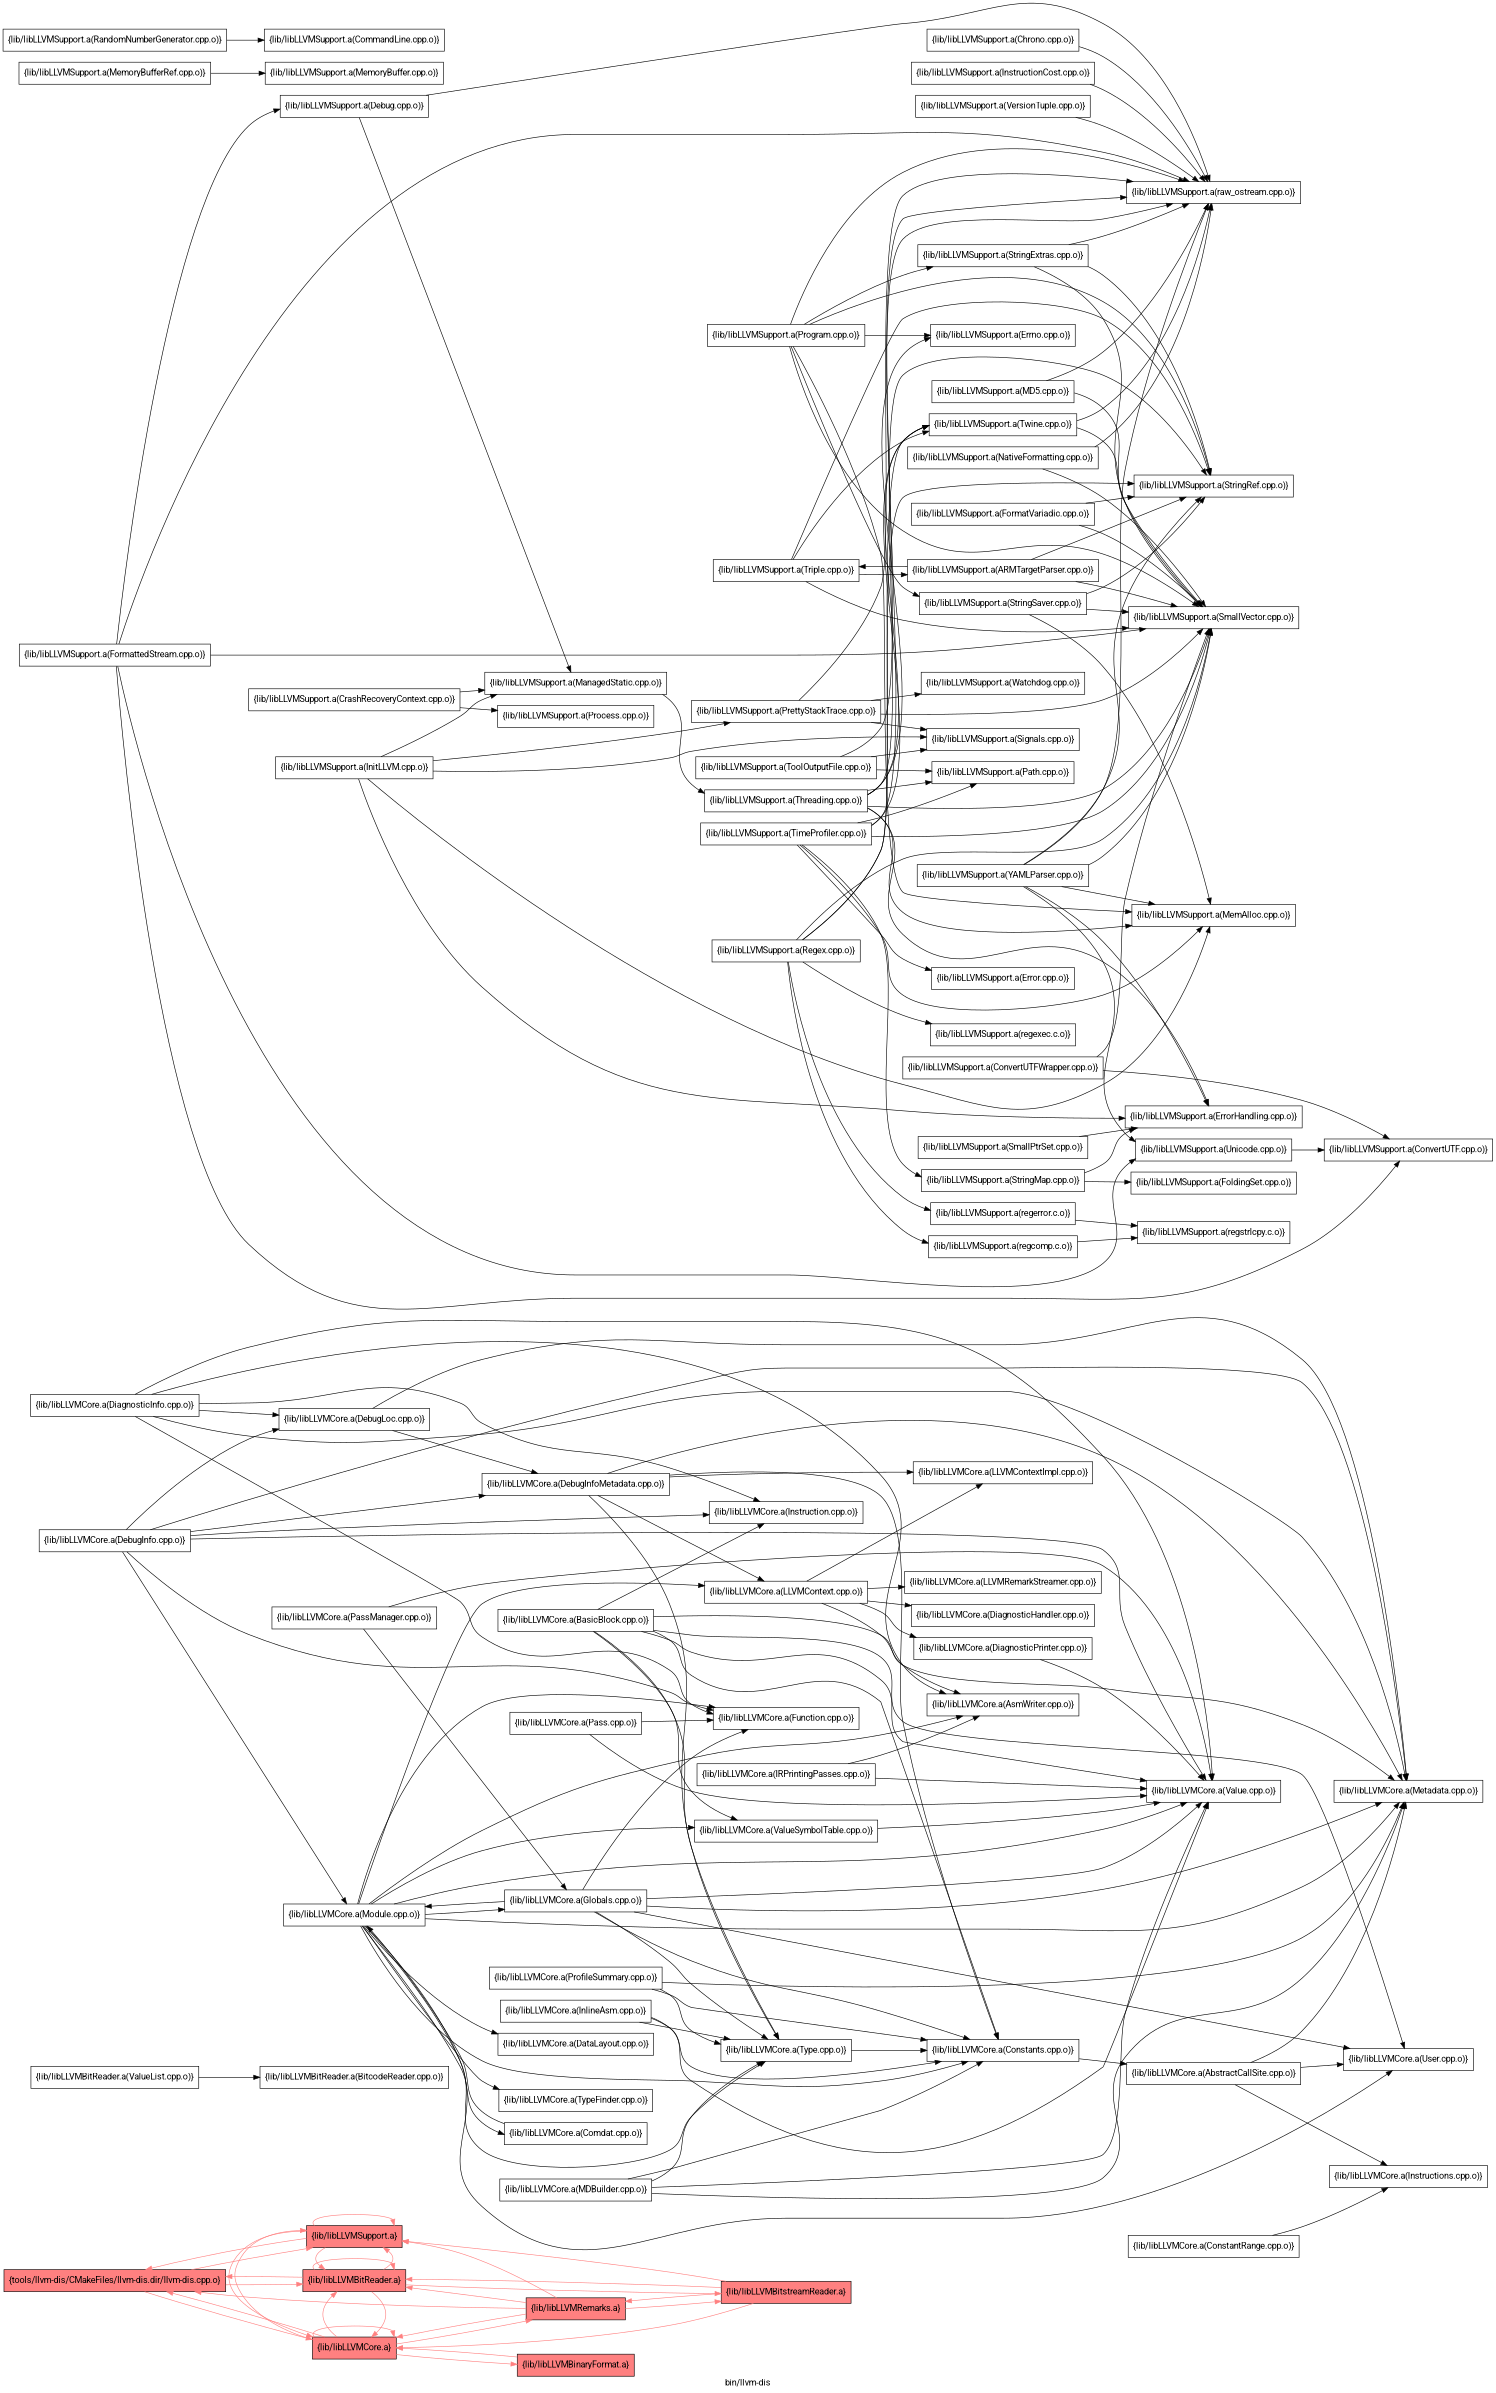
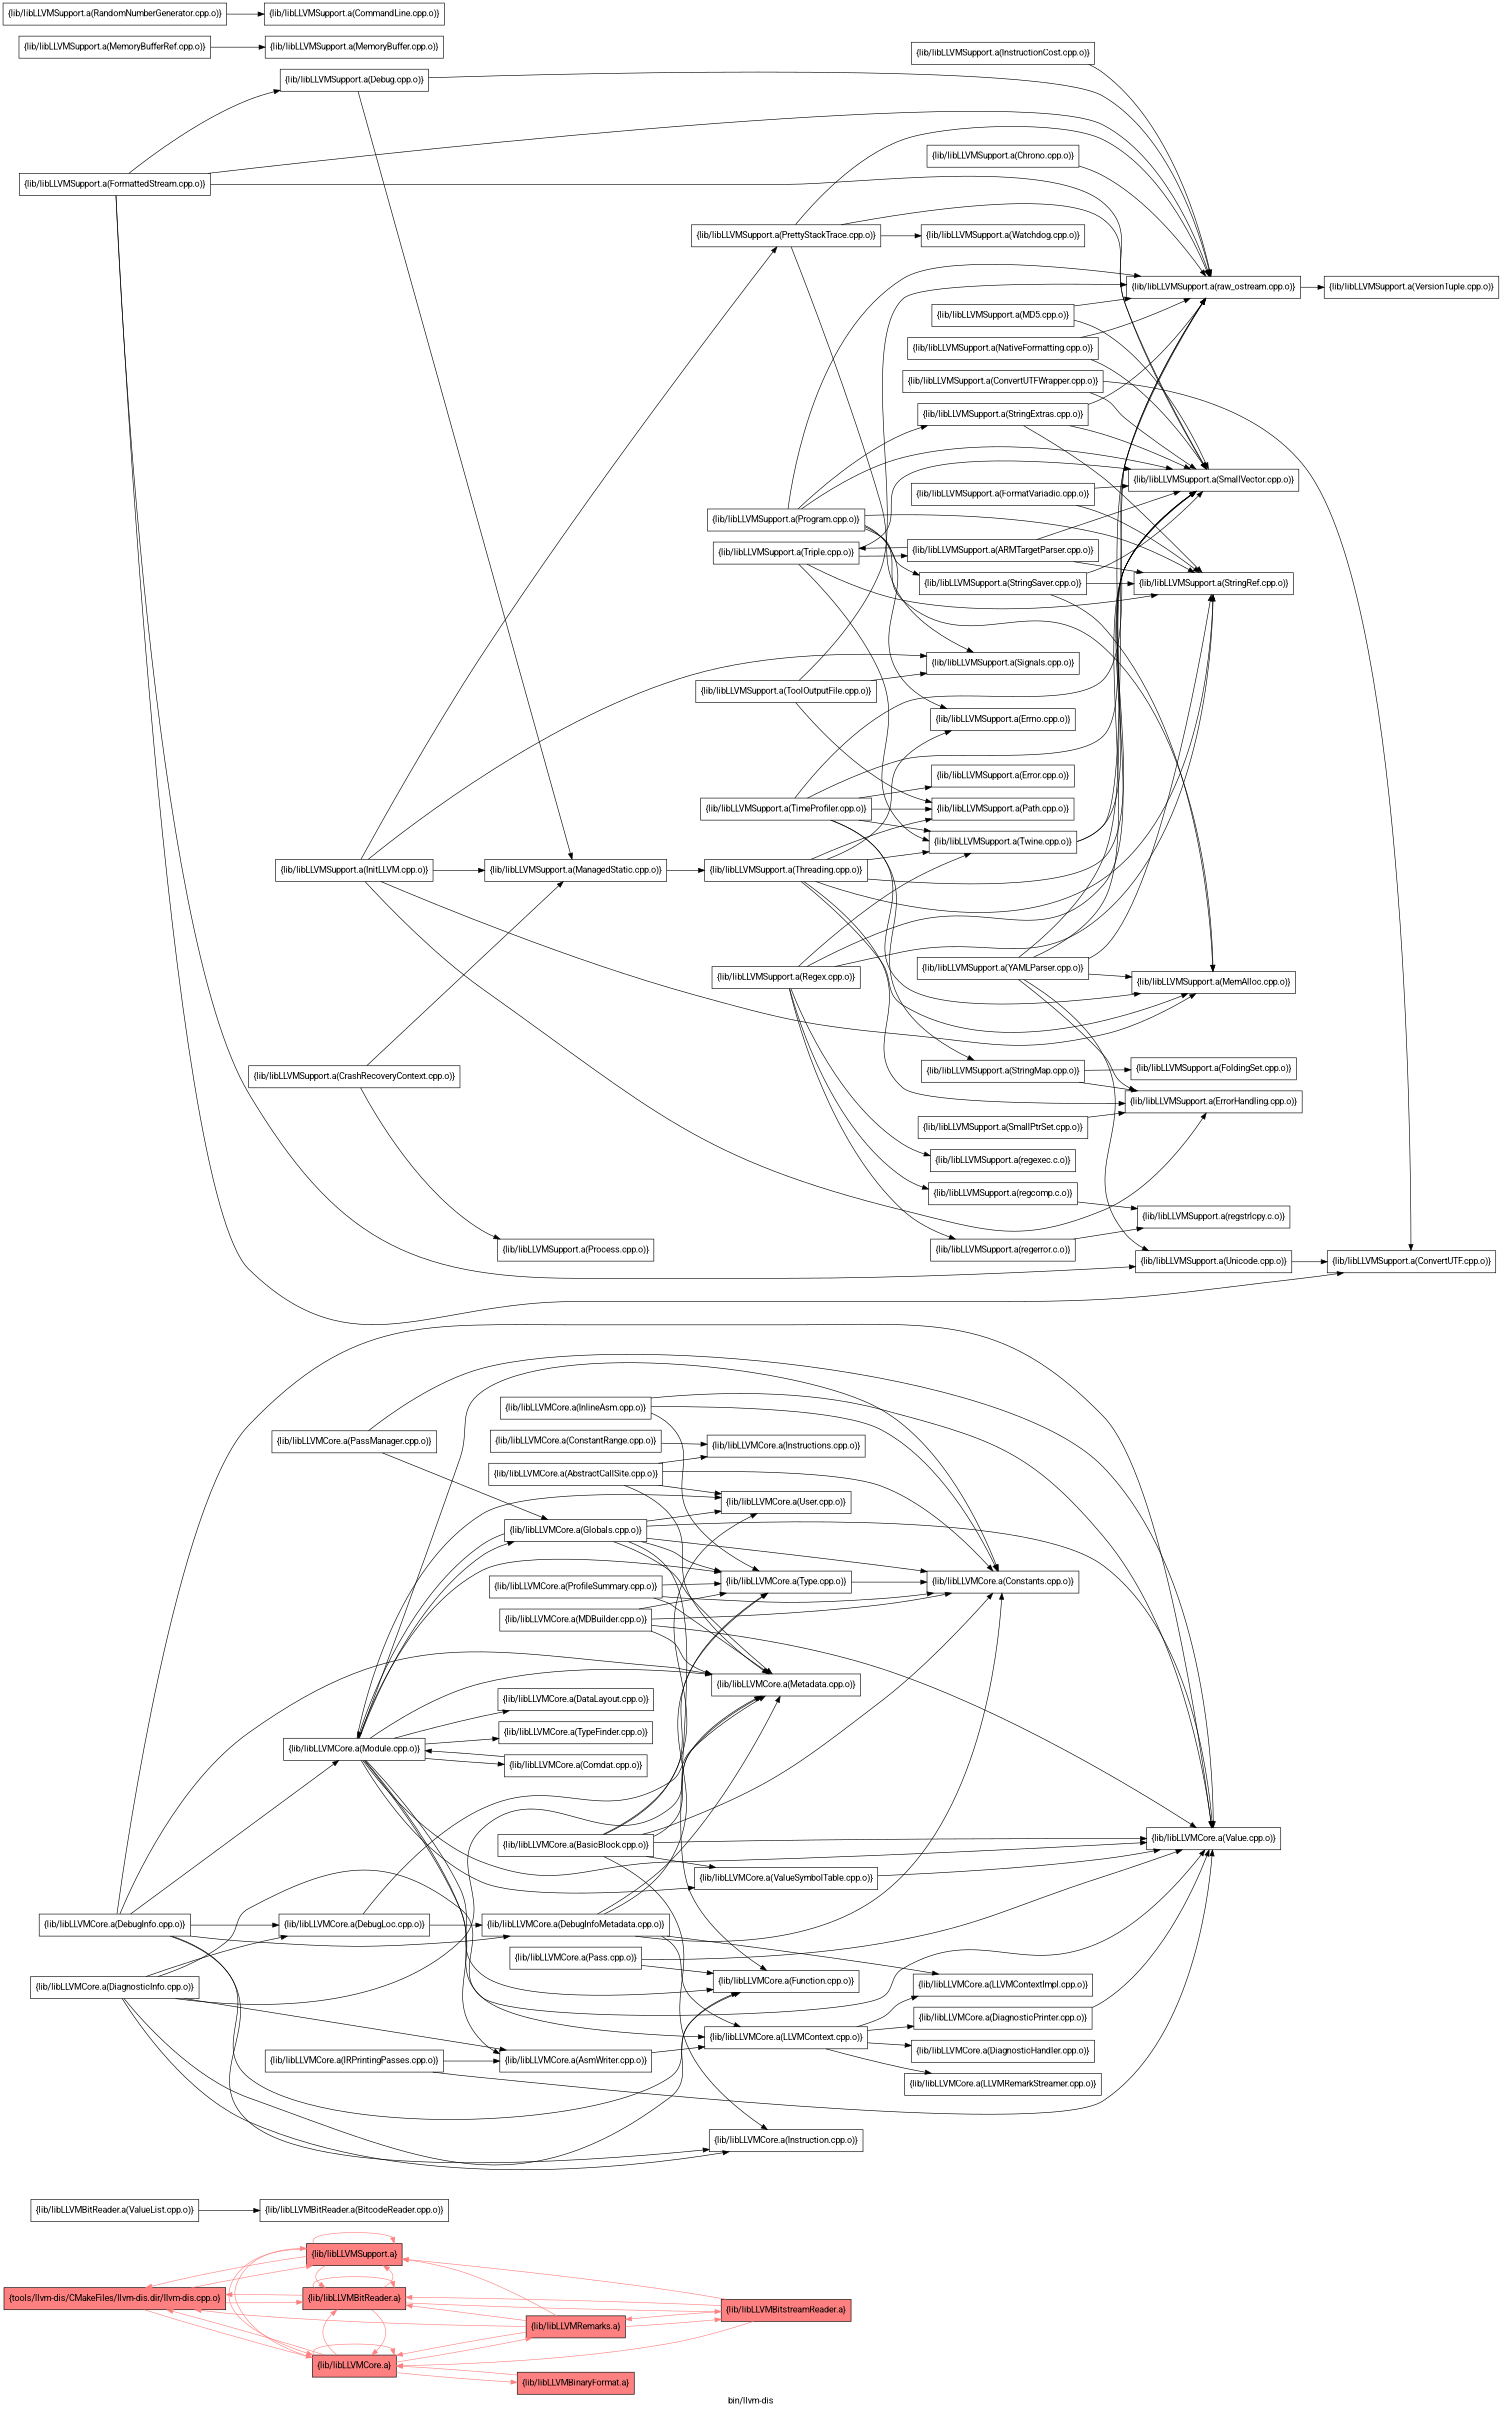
  digraph {
    fontname=Roboto
    label="bin/llvm-dis"
    rankdir=LR
    node [fontname=Roboto group=0 shape=box]
    edge [fontname=Roboto]
    n1 [fillcolor="1.000000 0.5 1" group=1 label="{tools/llvm-dis/CMakeFiles/llvm-dis.dir/llvm-dis.cpp.o}" style=filled]
    n2 [fillcolor="1.000000 0.5 1" group=1 label="{lib/libLLVMBitReader.a}" style=filled]
    n3 [fillcolor="1.000000 0.5 1" group=1 label="{lib/libLLVMCore.a}" style=filled]
    n4 [fillcolor="1.000000 0.5 1" group=1 label="{lib/libLLVMSupport.a}" style=filled]
    n5 [fillcolor="1.000000 0.5 1" group=1 label="{lib/libLLVMBitstreamReader.a}" style=filled]
    n6 [fillcolor="1.000000 0.5 1" group=1 label="{lib/libLLVMBinaryFormat.a}" style=filled]
    n7 [fillcolor="1.000000 0.5 1" group=1 label="{lib/libLLVMRemarks.a}" style=filled]
    n8 [label="{lib/libLLVMBitReader.a(ValueList.cpp.o)}"]
    n9 [label="{lib/libLLVMBitReader.a(BitcodeReader.cpp.o)}"]
    n10 [label="{lib/libLLVMCore.a(BasicBlock.cpp.o)}"]
    n11 [label="{lib/libLLVMCore.a(Constants.cpp.o)}"]
    n12 [label="{lib/libLLVMCore.a(Metadata.cpp.o)}"]
    n13 [label="{lib/libLLVMCore.a(Instruction.cpp.o)}"]
    n14 [label="{lib/libLLVMCore.a(Type.cpp.o)}"]
    n15 [label="{lib/libLLVMCore.a(User.cpp.o)}"]
    n16 [label="{lib/libLLVMCore.a(Value.cpp.o)}"]
    n17 [label="{lib/libLLVMCore.a(ValueSymbolTable.cpp.o)}"]
    n18 [label="{lib/libLLVMCore.a(Comdat.cpp.o)}"]
    n19 [label="{lib/libLLVMCore.a(Module.cpp.o)}"]
    n20 [label="{lib/libLLVMCore.a(AsmWriter.cpp.o)}"]
    n21 [label="{lib/libLLVMCore.a(DataLayout.cpp.o)}"]
    n22 [label="{lib/libLLVMCore.a(LLVMContext.cpp.o)}"]
    n23 [label="{lib/libLLVMCore.a(Function.cpp.o)}"]
    n24 [label="{lib/libLLVMCore.a(Globals.cpp.o)}"]
    n25 [label="{lib/libLLVMCore.a(TypeFinder.cpp.o)}"]
    n26 [label="{lib/libLLVMCore.a(LLVMContextImpl.cpp.o)}"]
    n27 [label="{lib/libLLVMCore.a(LLVMRemarkStreamer.cpp.o)}"]
    n28 [label="{lib/libLLVMCore.a(DiagnosticHandler.cpp.o)}"]
    n29 [label="{lib/libLLVMCore.a(DiagnosticPrinter.cpp.o)}"]
    n30 [label="{lib/libLLVMCore.a(ConstantRange.cpp.o)}"]
    n31 [label="{lib/libLLVMCore.a(Instructions.cpp.o)}"]
    n32 [label="{lib/libLLVMCore.a(DebugInfo.cpp.o)}"]
    n33 [label="{lib/libLLVMCore.a(DebugInfoMetadata.cpp.o)}"]
    n34 [label="{lib/libLLVMCore.a(DebugLoc.cpp.o)}"]
    n35 [label="{lib/libLLVMCore.a(DiagnosticInfo.cpp.o)}"]
    n36 [label="{lib/libLLVMCore.a(AbstractCallSite.cpp.o)}"]
    n37 [label="{lib/libLLVMCore.a(InlineAsm.cpp.o)}"]
    n38 [label="{lib/libLLVMCore.a(MDBuilder.cpp.o)}"]
    n39 [label="{lib/libLLVMCore.a(ProfileSummary.cpp.o)}"]
    n40 [label="{lib/libLLVMCore.a(Pass.cpp.o)}"]
    n41 [label="{lib/libLLVMCore.a(IRPrintingPasses.cpp.o)}"]
    n42 [label="{lib/libLLVMCore.a(PassManager.cpp.o)}"]
    n43 [label="{lib/libLLVMSupport.a(Chrono.cpp.o)}"]
    n44 [label="{lib/libLLVMSupport.a(raw_ostream.cpp.o)}"]
    n45 [label="{lib/libLLVMSupport.a(ConvertUTFWrapper.cpp.o)}"]
    n46 [label="{lib/libLLVMSupport.a(ConvertUTF.cpp.o)}"]
    n47 [label="{lib/libLLVMSupport.a(SmallVector.cpp.o)}"]
    n48 [label="{lib/libLLVMSupport.a(Debug.cpp.o)}"]
    n49 [label="{lib/libLLVMSupport.a(ManagedStatic.cpp.o)}"]
    n50 [label="{lib/libLLVMSupport.a(Threading.cpp.o)}"]
    n51 [label="{lib/libLLVMSupport.a(StringRef.cpp.o)}"]
    n52 [label="{lib/libLLVMSupport.a(ErrorHandling.cpp.o)}"]
    n53 [label="{lib/libLLVMSupport.a(MemAlloc.cpp.o)}"]
    n54 [label="{lib/libLLVMSupport.a(Twine.cpp.o)}"]
    n55 [label="{lib/libLLVMSupport.a(Errno.cpp.o)}"]
    n56 [label="{lib/libLLVMSupport.a(Path.cpp.o)}"]
    n57 [label="{lib/libLLVMSupport.a(FormattedStream.cpp.o)}"]
    n58 [label="{lib/libLLVMSupport.a(Unicode.cpp.o)}"]
    n59 [label="{lib/libLLVMSupport.a(FormatVariadic.cpp.o)}"]
    n60 [label="{lib/libLLVMSupport.a(InitLLVM.cpp.o)}"]
    n61 [label="{lib/libLLVMSupport.a(PrettyStackTrace.cpp.o)}"]
    n62 [label="{lib/libLLVMSupport.a(Signals.cpp.o)}"]
    n63 [label="{lib/libLLVMSupport.a(Watchdog.cpp.o)}"]
    n64 [label="{lib/libLLVMSupport.a(InstructionCost.cpp.o)}"]
    n65 [label="{lib/libLLVMSupport.a(MemoryBufferRef.cpp.o)}"]
    n66 [label="{lib/libLLVMSupport.a(MemoryBuffer.cpp.o)}"]
    n67 [label="{lib/libLLVMSupport.a(MD5.cpp.o)}"]
    n68 [label="{lib/libLLVMSupport.a(NativeFormatting.cpp.o)}"]
    n69 [label="{lib/libLLVMSupport.a(RandomNumberGenerator.cpp.o)}"]
    n70 [label="{lib/libLLVMSupport.a(CommandLine.cpp.o)}"]
    n71 [label="{lib/libLLVMSupport.a(Regex.cpp.o)}"]
    n72 [label="{lib/libLLVMSupport.a(regcomp.c.o)}"]
    n73 [label="{lib/libLLVMSupport.a(regerror.c.o)}"]
    n74 [label="{lib/libLLVMSupport.a(regexec.c.o)}"]
    n75 [label="{lib/libLLVMSupport.a(regstrlcpy.c.o)}"]
    n76 [label="{lib/libLLVMSupport.a(SmallPtrSet.cpp.o)}"]
    n77 [label="{lib/libLLVMSupport.a(StringExtras.cpp.o)}"]
    n78 [label="{lib/libLLVMSupport.a(StringMap.cpp.o)}"]
    n79 [label="{lib/libLLVMSupport.a(FoldingSet.cpp.o)}"]
    n80 [label="{lib/libLLVMSupport.a(StringSaver.cpp.o)}"]
    n81 [label="{lib/libLLVMSupport.a(TimeProfiler.cpp.o)}"]
    n82 [label="{lib/libLLVMSupport.a(Error.cpp.o)}"]
    n83 [label="{lib/libLLVMSupport.a(ToolOutputFile.cpp.o)}"]
    n84 [label="{lib/libLLVMSupport.a(Triple.cpp.o)}"]
    n85 [label="{lib/libLLVMSupport.a(ARMTargetParser.cpp.o)}"]
    n86 [label="{lib/libLLVMSupport.a(YAMLParser.cpp.o)}"]
    n87 [label="{lib/libLLVMSupport.a(CrashRecoveryContext.cpp.o)}"]
    n88 [label="{lib/libLLVMSupport.a(Process.cpp.o)}"]
    n89 [label="{lib/libLLVMSupport.a(Program.cpp.o)}"]
    n90 [label="{lib/libLLVMSupport.a(VersionTuple.cpp.o)}"]
    subgraph sub_1 {
      rank=same
      n1
    }
    subgraph sub_2 {
      rank=same
      n2
      n3
      n4
    }
    n1 -> n2 [color="1.000000 0.5 1"]
    n1 -> n3 [color="1.000000 0.5 1"]
    n1 -> n4 [color="1.000000 0.5 1"]
    n2 -> n1 [color="1.000000 0.5 1"]
    n2 -> n2 [color="1.000000 0.5 1"]
    n2 -> n3 [color="1.000000 0.5 1"]
    n2 -> n4 [color="1.000000 0.5 1"]
    n2 -> n5 [color="1.000000 0.5 1"]
    n3 -> n1 [color="1.000000 0.5 1"]
    n3 -> n2 [color="1.000000 0.5 1"]
    n3 -> n3 [color="1.000000 0.5 1"]
    n3 -> n4 [color="1.000000 0.5 1"]
    n3 -> n6 [color="1.000000 0.5 1"]
    n3 -> n7 [color="1.000000 0.5 1"]
    n4 -> n1 [color="1.000000 0.5 1"]
    n4 -> n2 [color="1.000000 0.5 1"]
    n4 -> n3 [color="1.000000 0.5 1"]
    n4 -> n4 [color="1.000000 0.5 1"]
    n5 -> n2 [color="1.000000 0.5 1"]
    n5 -> n3 [color="1.000000 0.5 1"]
    n5 -> n4 [color="1.000000 0.5 1"]
    n5 -> n7 [color="1.000000 0.5 1"]
    n6 -> n3 [color="1.000000 0.5 1"]
    n7 -> n1 [color="1.000000 0.5 1"]
    n7 -> n2 [color="1.000000 0.5 1"]
    n7 -> n3 [color="1.000000 0.5 1"]
    n7 -> n4 [color="1.000000 0.5 1"]
    n7 -> n5 [color="1.000000 0.5 1"]
    n8 -> n9
    n10 -> n11
    n10 -> n12
    n10 -> n13
    n10 -> n14
    n10 -> n15
    n10 -> n16
    n10 -> n17
    n14 -> n11
    n17 -> n16
    n18 -> n19
    n19 -> n11
    n19 -> n12
    n19 -> n14
    n19 -> n15
    n19 -> n16
    n19 -> n17
    n19 -> n18
    n19 -> n20
    n19 -> n21
    n19 -> n22
    n19 -> n23
    n19 -> n24
    n19 -> n25
-   n22 -> n20
+   n20 -> n22
    n22 -> n26
    n22 -> n27
    n22 -> n28
    n22 -> n29
    n24 -> n11
    n24 -> n12
    n24 -> n14
    n24 -> n15
    n24 -> n16
    n24 -> n19
    n24 -> n23
    n29 -> n16
    n30 -> n31
    n32 -> n12
    n32 -> n13
    n32 -> n16
    n32 -> n19
    n32 -> n23
    n32 -> n33
    n32 -> n34
    n33 -> n11
    n33 -> n12
    n33 -> n14
    n33 -> n22
    n33 -> n26
    n34 -> n12
    n34 -> n33
    n35 -> n12
    n35 -> n13
    n35 -> n16
    n35 -> n20
    n35 -> n23
    n35 -> n34
-   n11 -> n36
+   n36 -> n11
    n36 -> n12
    n36 -> n15
    n36 -> n31
    n37 -> n11
    n37 -> n14
    n37 -> n16
    n38 -> n11
    n38 -> n12
    n38 -> n14
    n38 -> n16
    n39 -> n11
    n39 -> n12
    n39 -> n14
    n40 -> n16
    n40 -> n23
    n41 -> n16
    n41 -> n20
    n42 -> n16
    n42 -> n24
    n43 -> n44
    n45 -> n46
    n45 -> n47
    n48 -> n44
    n48 -> n49
    n49 -> n50
    n50 -> n47
    n50 -> n51
    n50 -> n52
    n50 -> n53
    n50 -> n54
    n50 -> n55
    n50 -> n56
    n54 -> n44
    n54 -> n47
    n57 -> n44
    n57 -> n46
    n57 -> n47
    n57 -> n48
    n57 -> n58
    n58 -> n46
    n59 -> n47
    n59 -> n51
    n60 -> n49
    n60 -> n52
    n60 -> n53
    n60 -> n61
    n60 -> n62
    n61 -> n44
    n61 -> n47
    n61 -> n62
    n61 -> n63
    n64 -> n44
    n65 -> n66
    n67 -> n44
    n67 -> n47
    n68 -> n44
    n68 -> n47
    n69 -> n70
    n71 -> n47
    n71 -> n51
    n71 -> n54
    n71 -> n72
    n71 -> n73
    n71 -> n74
    n72 -> n75
    n73 -> n75
    n76 -> n52
    n77 -> n44
    n77 -> n47
    n77 -> n51
    n78 -> n52
    n78 -> n79
    n80 -> n47
    n80 -> n51
    n80 -> n53
    n81 -> n44
    n81 -> n47
    n81 -> n53
    n81 -> n54
    n81 -> n56
    n81 -> n78
    n81 -> n82
    n83 -> n44
    n83 -> n56
    n83 -> n62
    n84 -> n47
    n84 -> n51
    n84 -> n54
    n84 -> n85
    n85 -> n47
    n85 -> n51
    n85 -> n84
    n86 -> n44
    n86 -> n47
    n86 -> n51
    n86 -> n52
    n86 -> n53
    n86 -> n58
    n87 -> n49
    n87 -> n88
    n89 -> n44
    n89 -> n47
    n89 -> n51
    n89 -> n53
    n89 -> n55
    n89 -> n77
    n89 -> n80
-   n90 -> n44
+   n44 -> n90
  }
